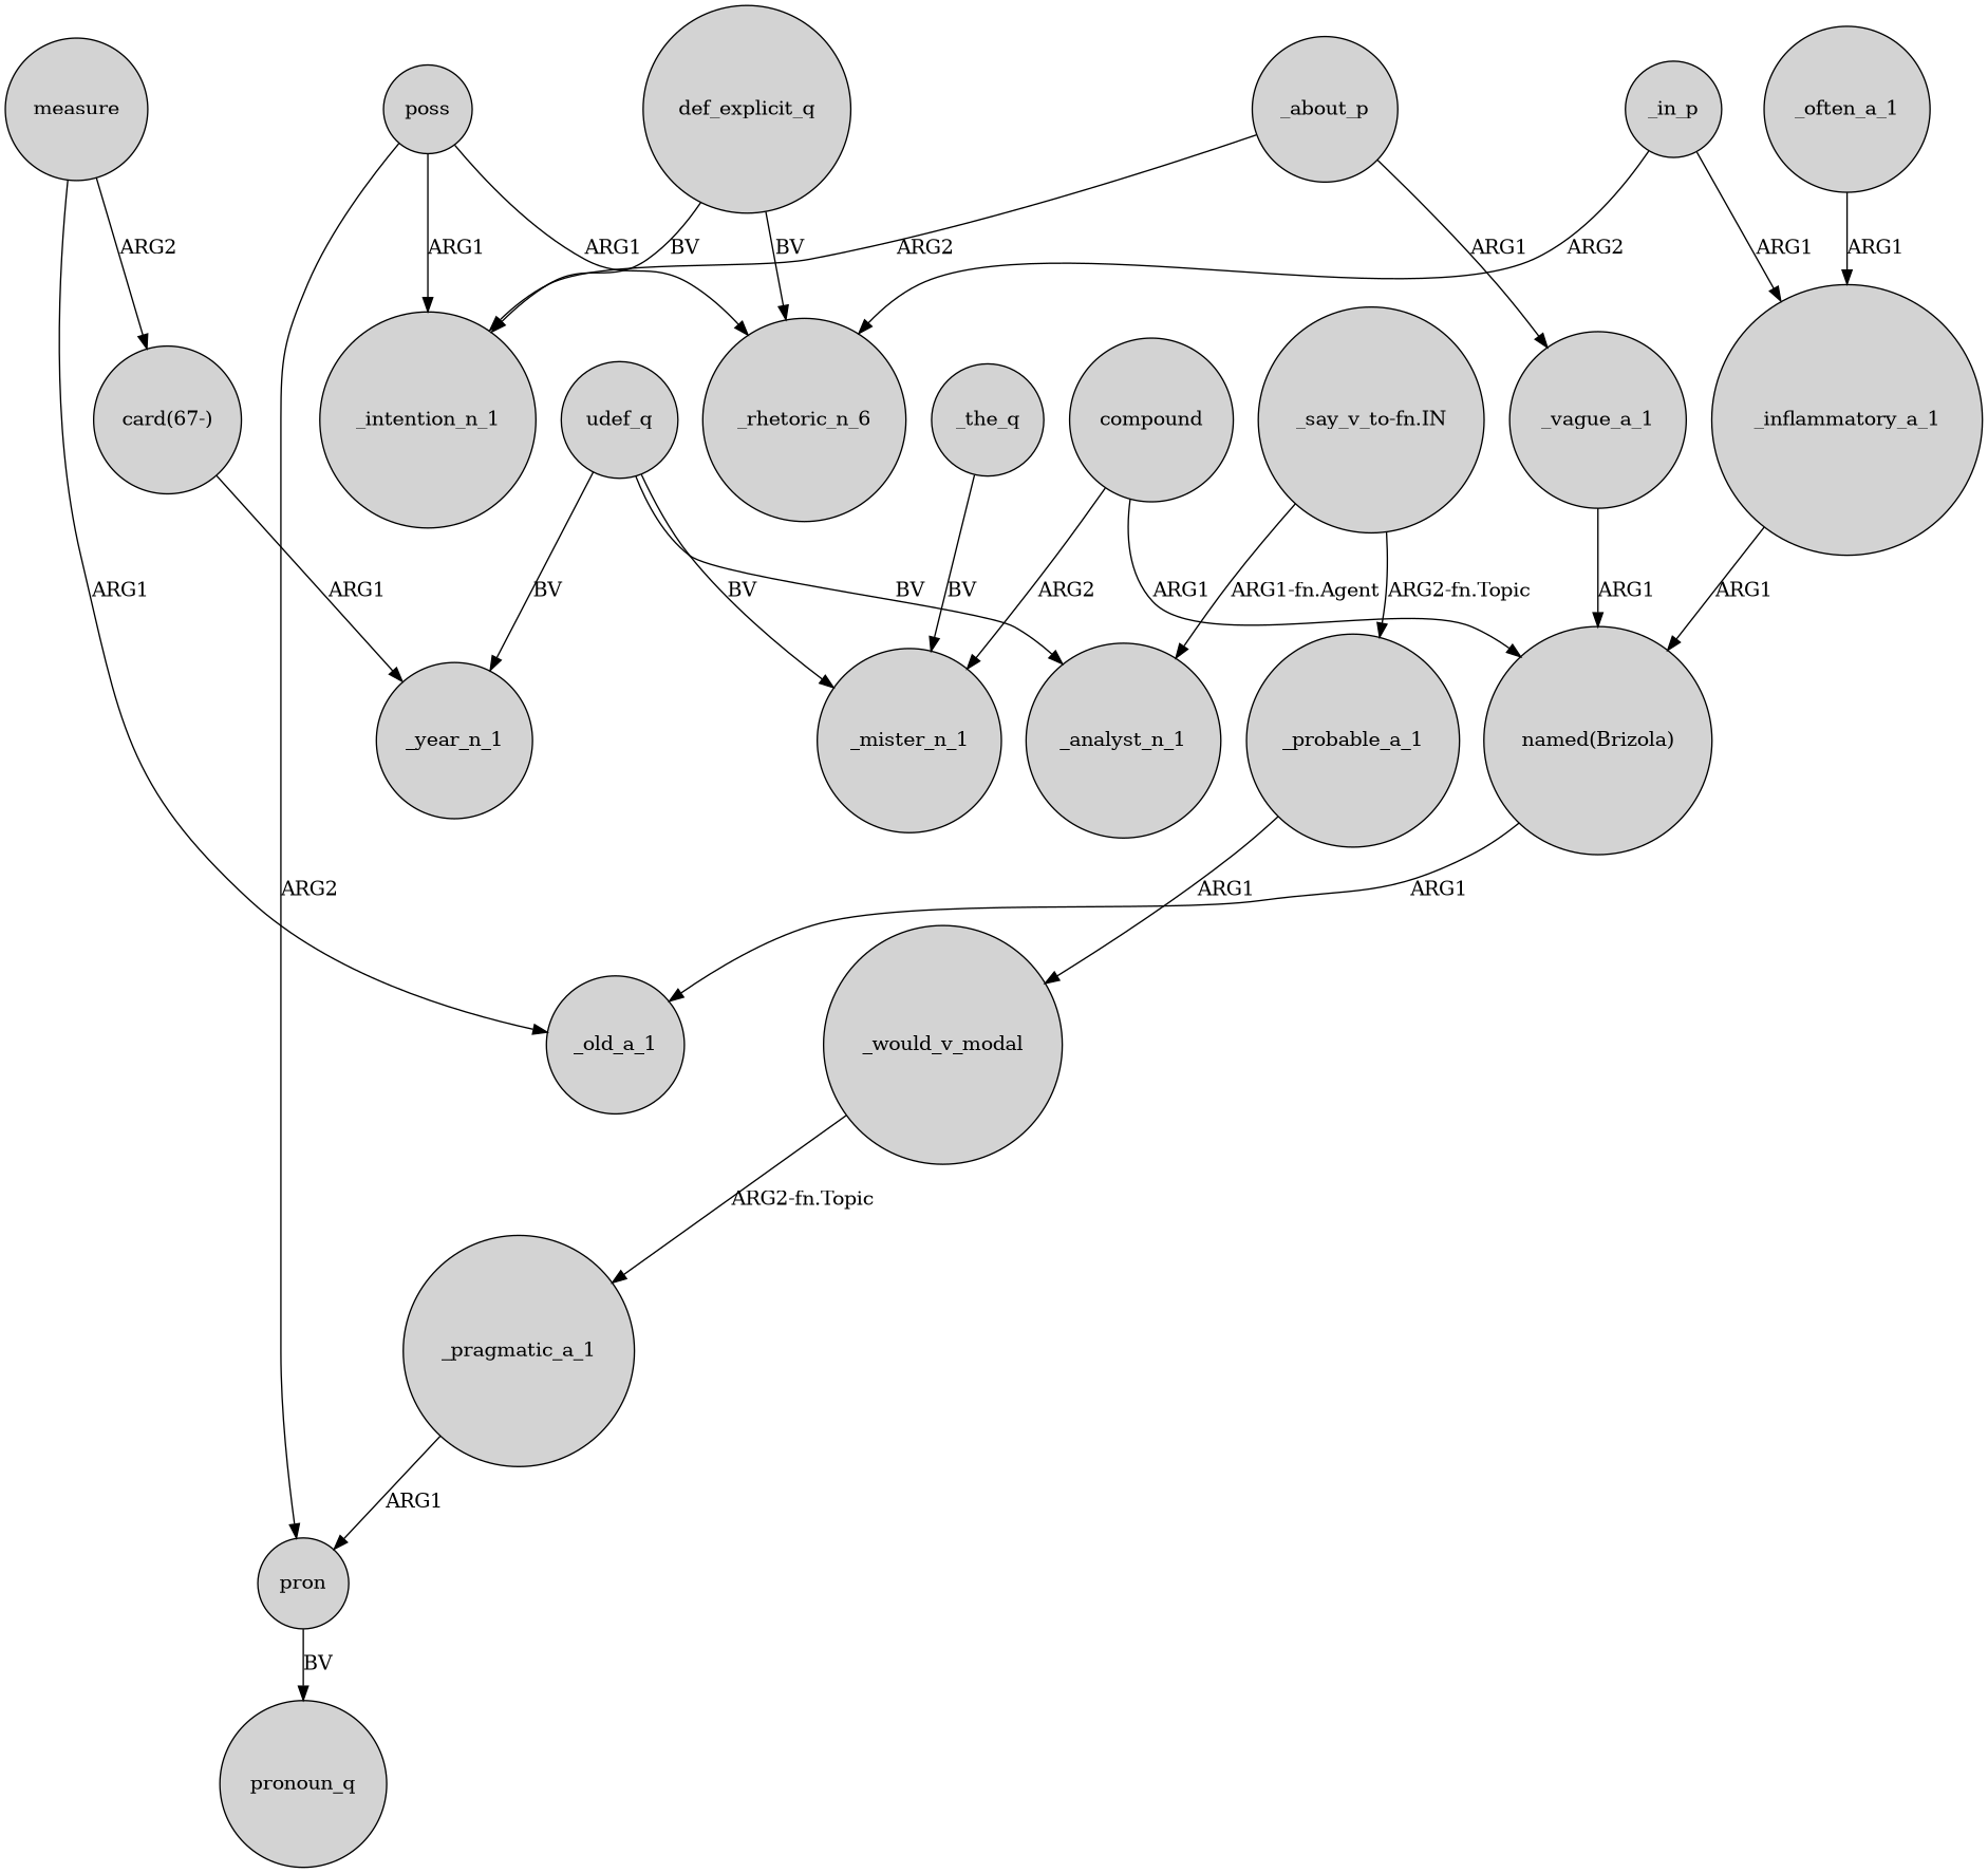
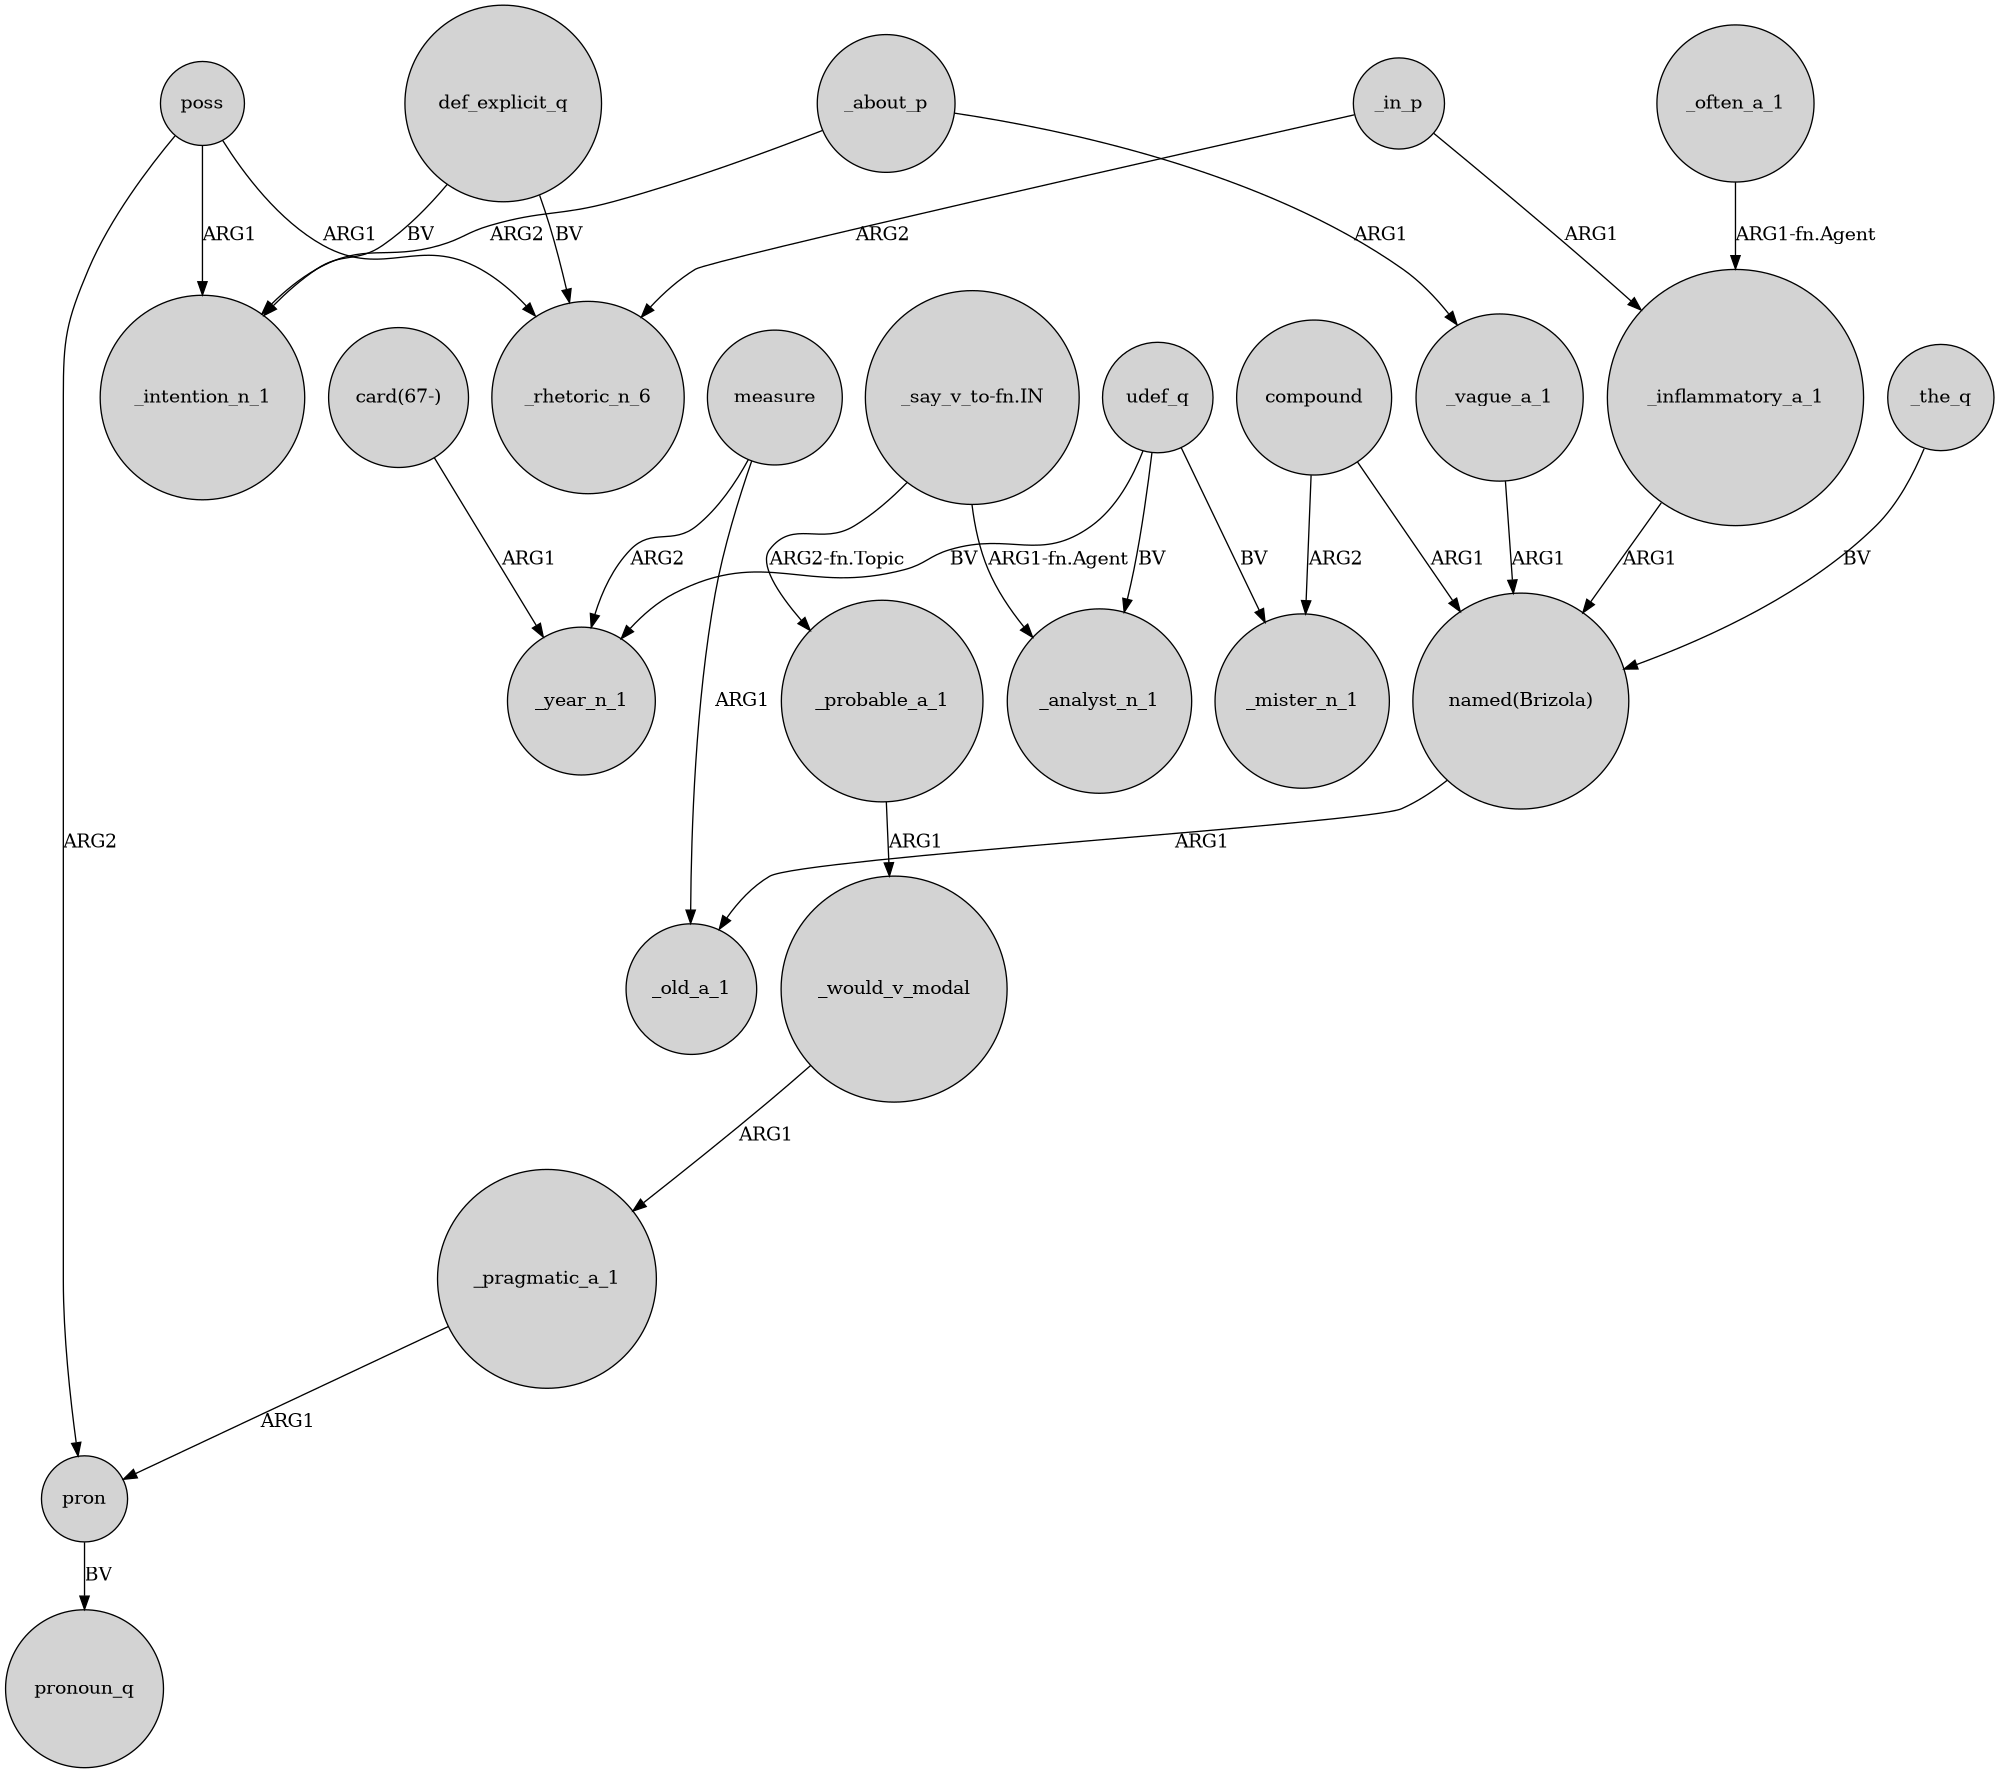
  digraph {
    node [shape=circle style=filled]
    _would_v_modal
    _pragmatic_a_1
    pron
    pronoun_q
    poss
    _intention_n_1
    n7 [label=_rhetoric_n_6]
    measure
    _year_n_1
    _old_a_1
    _the_q
    "named(Brizola)"
    _vague_a_1
    _inflammatory_a_1
    compound
    _mister_n_1
    _about_p
    udef_q
    _analyst_n_1
    _probable_a_1
    "card(67-)"
    _in_p
    "_say_v_to-fn.IN"
    _often_a_1
    def_explicit_q
-   _would_v_modal -> _pragmatic_a_1 [label="ARG2-fn.Topic"]
+   _would_v_modal -> _pragmatic_a_1 [label=ARG1]
    _pragmatic_a_1 -> pron [label=ARG1]
    pron -> pronoun_q [label=BV]
    poss -> pron [label=ARG2]
    poss -> _intention_n_1 [label=ARG1]
    poss -> n7 [label=ARG1]
-   measure -> "card(67-)" [label=ARG2]
+   measure -> _year_n_1 [label=ARG2]
    measure -> _old_a_1 [label=ARG1]
-   _the_q -> _mister_n_1 [label=BV]
+   _the_q -> "named(Brizola)" [label=BV]
    "named(Brizola)" -> _old_a_1 [label=ARG1]
    _vague_a_1 -> "named(Brizola)" [label=ARG1]
    _inflammatory_a_1 -> "named(Brizola)" [label=ARG1]
    compound -> "named(Brizola)" [label=ARG1]
    compound -> _mister_n_1 [label=ARG2]
    _about_p -> _intention_n_1 [label=ARG2]
    _about_p -> _vague_a_1 [label=ARG1]
    udef_q -> _year_n_1 [label=BV]
    udef_q -> _mister_n_1 [label=BV]
    udef_q -> _analyst_n_1 [label=BV]
    _probable_a_1 -> _would_v_modal [label=ARG1]
    "card(67-)" -> _year_n_1 [label=ARG1]
    _in_p -> n7 [label=ARG2]
    _in_p -> _inflammatory_a_1 [label=ARG1]
    "_say_v_to-fn.IN" -> _analyst_n_1 [label="ARG1-fn.Agent"]
    "_say_v_to-fn.IN" -> _probable_a_1 [label="ARG2-fn.Topic"]
-   _often_a_1 -> _inflammatory_a_1 [label=ARG1]
+   _often_a_1 -> _inflammatory_a_1 [label="ARG1-fn.Agent"]
    def_explicit_q -> _intention_n_1 [label=BV]
    def_explicit_q -> n7 [label=BV]
  }
